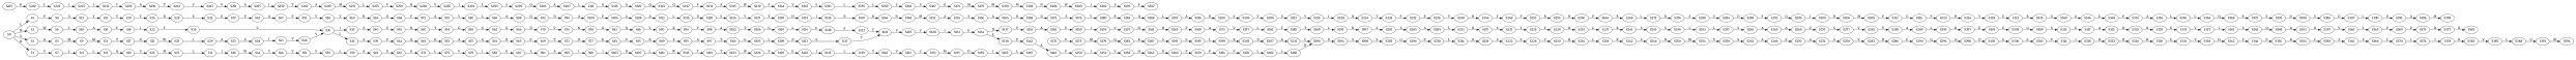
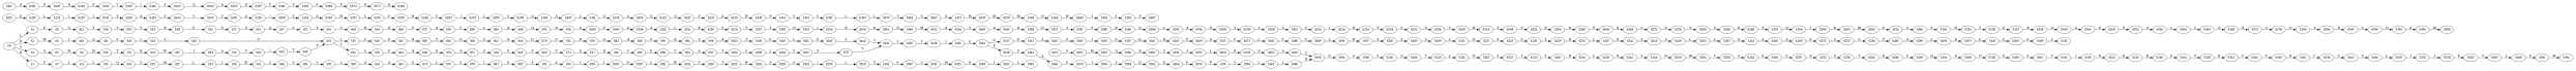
  strict digraph {
    fontname=Merriweather
    rankdir=LR
    node [fontname=Merriweather]
    edge [fontname=Merriweather]
    S0
    S1
    S2
    S3
    S4
    S5
    S6
    S7
    S8
    S9
    S10
    S11
    S12
    S13
    S14
    S15
    S16
    S17
    S18
    S19
    S20
    S21
    S22
    S23
    S24
    S25
    S26
    S27
    S28
    S29
    S30
    S31
    S32
    S33
    S34
    S35
    S36
    S37
    S38
    S39
    S40
    S41
    S42
    S43
    S44
    S45
    S46
    S47
    S48
    S49
    S50
    S51
    S52
    S53
    S54
    S55
    S56
    S57
    S58
    S59
    S60
    S61
    S62
    S63
    S64
    S65
    S66
    S67
    S68
    S69
    S70
    S71
    S72
    S73
    S74
    S75
    S76
    S77
    S78
    S79
    S80
    S81
    S82
    S83
    S84
    S85
    S86
    S87
    S88
    S89
    S90
    S91
    S92
    S93
    S94
    S95
    S96
    S97
    S98
    S99
    S100
    S101
    S102
    S103
    S104
    S105
    S106
    S107
    S108
    S109
    S110
    S111
    S112
    S113
    S114
    S115
    S116
    S117
    S118
    S119
    S120
    S121
    S122
    S123
    S124
    S125
    S126
    S127
    S128
    S129
    S130
    S131
    S132
    S133
    S134
    S135
    S136
    S137
    S138
    S139
    S140
    S141
    S142
    S143
    S144
    S145
    S146
    S147
    S148
    S149
    S150
    S151
    S152
    S153
    S154
    S155
    S156
    S157
    S158
    S159
    S160
    S161
    S162
    S163
    S164
    S165
    S166
    S167
    S168
    S169
    S170
    S172
    S173
    S174
    S171
    S175
    S176
    S177
    S178
    S179
    S180
    S181
    S182
    S183
    S184
    S185
    S186
    S187
    S188
    S189
    S190
    S191
    S192
    S193
    S194
    S195
    S196
    S197
    S198
    S199
    S200
    S201
    S202
    S203
    S204
    S205
    S206
    S207
    S208
    S209
    S210
    S211
    S212
    S213
    S214
    S216
    S217
    S218
    S215
    S219
    S220
    S221
    S222
    S223
    S224
    S225
    S226
    S227
    S228
    S229
    S230
    S231
    S232
    S233
    S234
    S235
    S236
    S237
    S238
    S239
    S240
    S241
    S242
    S243
    S244
    S245
    S246
    S247
    S248
    S249
    S250
    S251
    S252
    S253
    S254
    S255
    S256
    S257
    S258
    S259
    S260
    S261
    S262
    S263
    n265 [label=S664]
    S265
    S266
    S267
    S268
    S269
    S270
    S271
    S272
    S273
    S274
    S275
    S276
    S277
    S278
    S279
    S280
    S281
    S282
    S283
    S284
    S285
    S286
    S287
    S288
    S289
    S290
    S291
    S292
    S293
    S294
    S295
    S296
    S297
    S298
    S299
    S300
    S301
    S302
    S303
    S304
    S305
    S306
    S307
    S308
    S309
    S310
    S311
    S312
    S313
    S314
    S315
    S316
    S317
    S318
    S319
    S320
    S321
    S322
    S323
    S324
    S325
    S326
    S327
    S328
    S329
    S330
    S331
    S332
    S333
    S334
    S335
    S336
    S337
    S338
    S339
    S340
    S341
    S342
    S343
    S344
    S345
    S346
    S347
    S348
    S349
    S350
    S351
    S352
    S353
    S354
    S355
    S356
    S357
    S358
    S359
    S360
    S361
    S362
    S363
    S364
    S365
    S366
    S367
    S368
    S369
    S370
    S371
    S372
    S373
    S374
    S375
    S376
    S377
    S378
    S379
    S380
    S381
    S382
    S383
    S384
    S385
    S386
    S387
    S388
    S389
    S390
    S391
    S392
    S393
    S394
    S395
    S396
    S397
    S398
    S0 -> S1 [label=T]
    S0 -> S2 [label=N]
    S0 -> S3 [label=R]
    S0 -> S4 [label=L]
    S1 -> S5 [label=G]
    S2 -> S6 [label=W]
    S3 -> S7 [label=Y]
    S4 -> S8 [label=P]
    S5 -> S9 [label=M]
    S6 -> S10 [label=I]
    S7 -> S11 [label=L]
    S8 -> S12 [label=S]
    S9 -> S13 [label=M]
    S10 -> S14 [label=A]
    S11 -> S15 [label=L]
    S12 -> S16 [label=Y]
    S13 -> S17 [label=T]
    S14 -> S18 [label=F]
    S15 -> S19 [label=Q]
    S16 -> S20 [label=V]
    S17 -> S21 [label=N]
    S18 -> S22 [label=I]
    S19 -> S23 [label=V]
    S20 -> S24 [label=Y]
    S21 -> S25 [label=W]
    S22 -> S26 [label=T]
    S23 -> S27 [label=M]
    S24 -> S28 [label=R]
    S25 -> S29 [label=I]
    S26 -> S30 [label=V]
    S27 -> S31 [label=L]
    S28 -> S32 [label=E]
    S29 -> S33 [label=A]
    S30 -> S34 [label=L]
    S30 -> S35 [label=I]
    S31 -> S36 [label=I]
    S32 -> S37 [label=E]
    S33 -> S38 [label=F]
    S34 -> S39 [label=S]
    S35 -> S40 [label=S]
    S36 -> S41 [label=W]
    S37 -> S42 [label=P]
    S38 -> S43 [label=I]
    S39 -> S44 [label=P]
    S40 -> S45 [label=P]
    S41 -> S46 [label=Y]
    S42 -> S47 [label=A]
    S43 -> S48 [label=T]
    S44 -> S49 [label=Q]
    S45 -> S50 [label=N]
    S46 -> S51 [label=V]
    S47 -> S52 [label=P]
    S48 -> S30 [label=V]
    S49 -> S53 [label=K]
    S50 -> S54 [label=T]
    S51 -> S55 [label=V]
    S52 -> S56 [label=V]
    S53 -> S57 [label=A]
    S54 -> S58 [label=G]
    S55 -> S59 [label=L]
    S56 -> S60 [label=V]
    S57 -> S61 [label=G]
    S58 -> S62 [label=S]
    S59 -> S63 [label=A]
    S60 -> S64 [label=H]
    S61 -> S65 [label=D]
    S62 -> S66 [label=G]
    S63 -> S67 [label=G]
    S64 -> S68 [label=D]
    S65 -> S69 [label=P]
    S66 -> S70 [label=D]
    S67 -> S71 [label=G]
    S68 -> S72 [label=P]
    S69 -> S73 [label=T]
    S70 -> S74 [label=V]
    S71 -> S75 [label=L]
    S72 -> S76 [label=A]
    S73 -> S77 [label=D]
    S74 -> S78 [label=N]
    S75 -> S79 [label=V]
    S76 -> S80 [label=V]
    S77 -> S81 [label=K]
    S78 -> S82 [label=G]
    S79 -> S83 [label=I]
    S80 -> S84 [label=L]
    S81 -> S85 [label=V]
    S82 -> S86 [label=Q]
    S83 -> S87 [label=G]
    S84 -> S88 [label=A]
    S85 -> S89 [label=R]
    S86 -> S90 [label=V]
    S87 -> S91 [label=S]
    S88 -> S92 [label=Q]
    S89 -> S93 [label=F]
    S90 -> S94 [label=K]
    S91 -> S95 [label=A]
    S92 -> S96 [label=D]
    S93 -> S97 [label=A]
    S94 -> S98 [label=F]
    S95 -> S99 [label=I]
    S96 -> S100 [label=A]
    S97 -> S101 [label=T]
    S98 -> S102 [label=A]
    S99 -> S103 [label=I]
    S100 -> S104 [label=P]
    S101 -> S105 [label=G]
    S102 -> S106 [label=T]
    S103 -> S107 [label=N]
    S104 -> S108 [label=A]
    S105 -> S109 [label=L]
    S106 -> S110 [label=G]
    S107 -> S111 [label=L]
    S108 -> S112 [label=A]
    S109 -> S113 [label=P]
    S110 -> S114 [label=L]
    S111 -> S115 [label=W]
    S112 -> S116 [label=L]
    S113 -> S117 [label=S]
    S114 -> S118 [label=P]
    S115 -> S119 [label=T]
    S116 -> S120 [label=R]
    S117 -> S121 [label=Y]
    S118 -> S122 [label=S]
    S119 -> S123 [label=T]
    S120 -> S124 [label=S]
    S121 -> S125 [label=V]
    S122 -> S121 [label=Y]
    S123 -> S126 [label=W]
    S124 -> S127 [label=Y]
    S125 -> S128 [label=Y]
    S126 -> S129 [label=P]
    S127 -> S130 [label=Y]
    S128 -> S131 [label=I]
    S129 -> S132 [label=G]
    S130 -> S133 [label=H]
    S131 -> S134 [label=E]
    S132 -> S135 [label=I]
    S133 -> S136 [label=I]
    S134 -> S137 [label=D]
    S134 -> S138 [label=E]
    S135 -> S139 [label=L]
    S136 -> S140 [label=R]
    S137 -> S141 [label=P]
    S138 -> S142 [label=P]
    S139 -> S143 [label=T]
    S140 -> S144 [label=K]
    S141 -> S145 [label=A]
    S142 -> S146 [label=A]
    S143 -> S147 [label=V]
    S144 -> S148 [label=N]
    S145 -> S149 [label=P]
    S146 -> S150 [label=P]
    S147 -> S151 [label=C]
    S148 -> S152 [label=M]
    S149 -> S153 [label=I]
    S150 -> S154 [label=I]
    S151 -> S155 [label=M]
    S152 -> S156 [label=A]
    S153 -> S157 [label=V]
    S154 -> S158 [label=V]
    S155 -> S159 [label=D]
    S156 -> S160 [label=S]
    S157 -> S161 [label=H]
    S158 -> S162 [label=H]
    S159 -> S163 [label=I]
    S160 -> S164 [label=A]
    S161 -> S165 [label=H]
    S162 -> S166 [label=D]
    S163 -> S167 [label=L]
    S164 -> S168 [label=R]
    S165 -> S169 [label=P]
    S166 -> S170 [label=P]
    S168 -> S172 [label=D]
    S169 -> S173 [label=A]
    S170 -> S174 [label=P]
    S172 -> S176 [label=S]
    S173 -> S177 [label=V]
    S174 -> S178 [label=V]
    S171 -> S175 [label=P]
    S175 -> S179 [label=M]
    S176 -> S180 [label=V]
    S177 -> S181 [label=L]
    S178 -> S182 [label=L]
    S179 -> S183 [label=Q]
    S180 -> S184 [label=R]
    S181 -> S185 [label=T]
    S182 -> S186 [label=L]
    S183 -> S187 [label=K]
    S184 -> S188 [label=Q]
    S185 -> S189 [label=T]
    S186 -> S190 [label=R]
    S187 -> S191 [label=S]
    S188 -> S192 [label=L]
    S189 -> S193 [label=L]
    S190 -> S194 [label=D]
    S191 -> S195 [label=S]
    S192 -> S196 [label=A]
    S193 -> S197 [label=N]
    S194 -> S198 [label=S]
    S195 -> S199 [label=L]
    S196 -> S200 [label=D]
    S197 -> S201 [label=S]
    S198 -> S202 [label=S]
    S199 -> S203 [label=K]
    S200 -> S204 [label=S]
    S201 -> S205 [label=S]
    S202 -> S206 [label=G]
    S203 -> S207 [label=D]
    S204 -> S208 [label=V]
    S205 -> S209 [label=S]
    S206 -> S210 [label=T]
    S207 -> S211 [label=A]
    S208 -> S212 [label=S]
    S209 -> S213 [label=L]
    S210 -> S214 [label=L]
    S211 -> S190 [label=C]
    S212 -> S216 [label=V]
    S213 -> S217 [label=R]
    S214 -> S218 [label=R]
    S216 -> S220 [label=I]
    S217 -> S221 [label=S]
    S218 -> S222 [label=S]
    S215 -> S219 [label=K]
    S219 -> S223 [label=L]
    S220 -> S224 [label=N]
    S221 -> S225 [label=Y]
    S222 -> S226 [label=Y]
    S223 -> S227 [label=I]
    S224 -> S228 [label=T]
    S225 -> S229 [label=Y]
    S226 -> S230 [label=Y]
    S227 -> S231 [label=I]
    S228 -> S232 [label=P]
    S229 -> S233 [label=R]
    S230 -> S234 [label=H]
    S231 -> S235 [label=Y]
    S232 -> S236 [label=E]
    S233 -> S237 [label=L]
    S234 -> S238 [label=L]
    S235 -> S239 [label=A]
    S236 -> S240 [label=V]
    S237 -> S241 [label=R]
    S238 -> S242 [label=R]
    S239 -> S243 [label=T]
    S240 -> S244 [label=H]
    S241 -> S245 [label=S]
    S242 -> S246 [label=S]
    S243 -> S247 [label=Y]
    S244 -> S248 [label=F]
    S245 -> S249 [label=S]
    S246 -> S250 [label=N]
    S247 -> S251 [label=V]
    S248 -> S252 [label=P]
    S249 -> S253 [label=L]
    S250 -> S254 [label=M]
    S251 -> S255 [label=A]
    S252 -> S256 [label=R]
    S253 -> S257 [label=L]
    S254 -> S258 [label=V]
    S255 -> S259 [label=I]
    S256 -> S260 [label=N]
    S257 -> S261 [label=S]
    S258 -> S262 [label=S]
    S259 -> S263 [label=T]
    S260 -> n265 [label=P]
    S261 -> S265 [label=A]
    S262 -> S266 [label=A]
    S263 -> S267 [label=A]
    n265 -> S268 [label=R]
    S265 -> S269 [label=A]
    S266 -> S270 [label=E]
    S267 -> S271 [label=M]
    S268 -> S272 [label=L]
    S269 -> S273 [label=P]
    S270 -> S274 [label=A]
    S271 -> S275 [label=L]
    S272 -> S276 [label=D]
    S273 -> S277 [label=S]
    S274 -> S278 [label=S]
    S275 -> S279 [label=F]
    S276 -> S280 [label=S]
    S277 -> S281 [label=V]
    S278 -> S282 [label=V]
    S279 -> S283 [label=H]
    S280 -> S284 [label=S]
    S281 -> S285 [label=T]
    S282 -> S286 [label=R]
    S283 -> S287 [label=V]
    S284 -> S288 [label=D]
    S285 -> S289 [label=A]
    S286 -> S290 [label=E]
    S287 -> S291 [label=I]
    S288 -> S292 [label=F]
    S289 -> S293 [label=L]
    S290 -> S294 [label=Q]
    S291 -> S295 [label=L]
    S292 -> S296 [label=Q]
    S293 -> S297 [label=R]
    S294 -> S298 [label=A]
    S295 -> S299 [label=S]
    S296 -> S300 [label=I]
    S297 -> S301 [label=E]
    S298 -> S302 [label=D]
    S299 -> S303 [label=Q]
    S300 -> S304 [label=N]
    S301 -> S305 [label=E]
    S302 -> S306 [label=E]
    S303 -> S307 [label=A]
    S304 -> S308 [label=M]
    S305 -> S309 [label=G]
    S306 -> S310 [label=E]
    S307 -> S311 [label=L]
    S308 -> S312 [label=P]
    S309 -> S313 [label=S]
    S310 -> S314 [label=V]
    S311 -> S315 [label=G]
    S312 -> S316 [label=G]
-   S313 -> S317 [label=E]
    S314 -> S318 [label=I]
    S315 -> S319 [label=A]
    S316 -> S320 [label=P]
    S317 -> S321 [label=A]
    S318 -> S322 [label=N]
    S319 -> S323 [label=Q]
    S320 -> S324 [label=H]
    S321 -> S325 [label=D]
    S322 -> S326 [label=R]
    S323 -> S327 [label=Q]
    S324 -> S328 [label=V]
    S325 -> S329 [label=R]
    S326 -> S330 [label=H]
    S327 -> S331 [label=F]
    S328 -> S332 [label=E]
    S329 -> S333 [label=E]
    S330 -> S334 [label=E]
    S331 -> S335 [label=A]
    S332 -> S336 [label=R]
    S333 -> S337 [label=V]
    S334 -> S338 [label=V]
    S335 -> S339 [label=W]
    S336 -> S340 [label=G]
    S337 -> S341 [label=I]
    S338 -> S342 [label=H]
    S339 -> S343 [label=P]
    S340 -> S344 [label=A]
    S341 -> S345 [label=S]
    S342 -> S346 [label=F]
    S343 -> S347 [label=V]
    S344 -> S348 [label=E]
    S345 -> S349 [label=Q]
    S346 -> S350 [label=P]
    S347 -> S351 [label=S]
    S348 -> S352 [label=P]
    S349 -> S353 [label=A]
    S350 -> S354 [label=R]
    S351 -> S355 [label=L]
    S352 -> S356 [label=A]
    S353 -> S357 [label=D]
    S354 -> S358 [label=C]
    S355 -> S359 [label=L]
    S356 -> S360 [label=L]
    S357 -> S361 [label=V]
    S358 -> S362 [label=F]
    S359 -> S363 [label=S]
    S360 -> S364 [label=L]
    S361 -> S365 [label=Y]
    S362 -> S366 [label=F]
    S363 -> S367 [label=S]
    S364 -> S368 [label=Q]
    S365 -> S369 [label=F]
    S366 -> S370 [label=L]
    S367 -> S371 [label=G]
    S368 -> S372 [label=R]
    S369 -> S373 [label=P]
    S370 -> S374 [label=I]
    S371 -> S375 [label=M]
    S372 -> S376 [label=S]
    S373 -> S377 [label=R]
    S374 -> S378 [label=I]
    S375 -> S379 [label=M]
    S376 -> S380 [label=D]
    S377 -> S381 [label=R]
    S378 -> S382 [label=K]
    S379 -> S383 [label=M]
    S380 -> S384 [label=S]
    S382 -> S385 [label=V]
    S383 -> S386 [label=N]
    S384 -> S387 [label=D]
    S385 -> S388 [label=L]
    S386 -> S389 [label=W]
    S387 -> S390 [label=L]
    S388 -> S391 [label=G]
    S389 -> S392 [label=I]
    S390 -> S393 [label=D]
    S391 -> S394 [label=M]
    S392 -> S395 [label=S]
    S393 -> S396 [label=A]
    S395 -> S397 [label=F]
    S396 -> S398 [label=M]
  }
